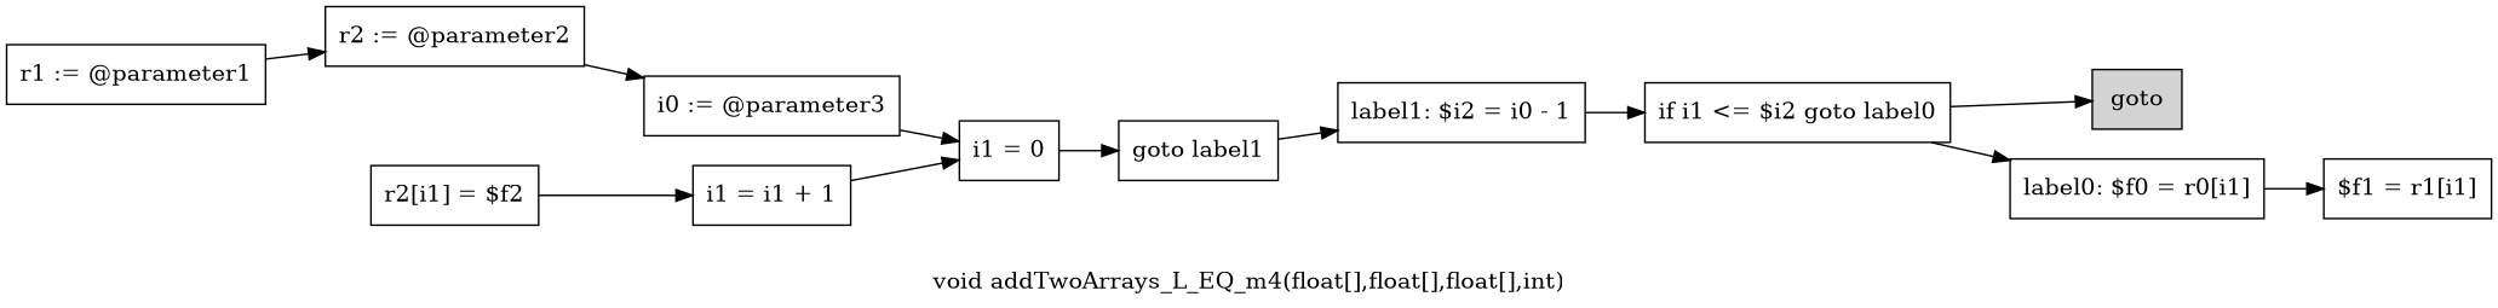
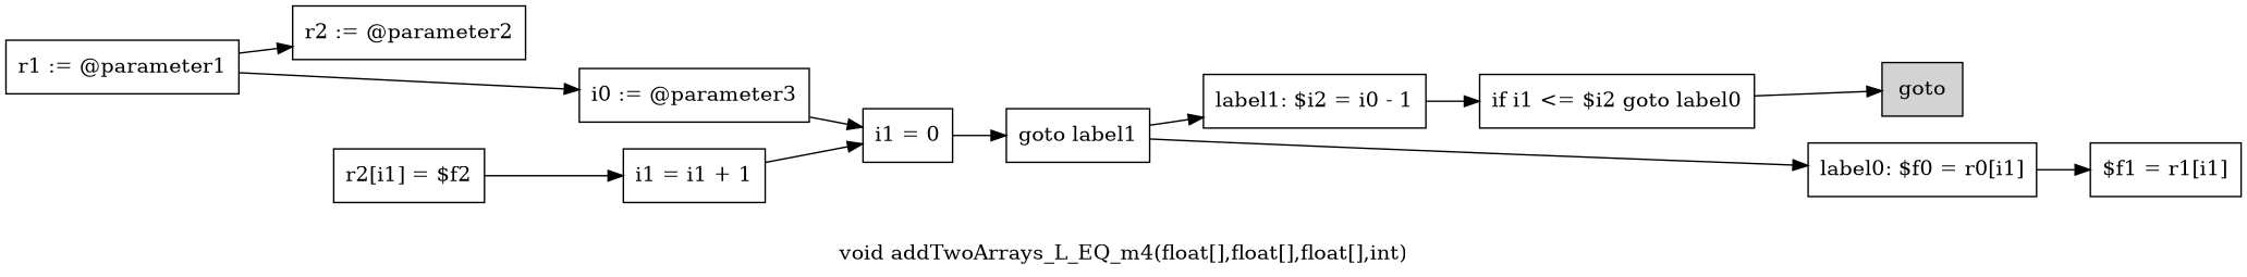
  digraph {
    label="void addTwoArrays_L_EQ_m4(float[],float[],float[],int)"
    rankdir=LR
    node [shape=box]
    n1 [label="r1 := @parameter1"]
    n2 [label="r2 := @parameter2"]
    n3 [label="i0 := @parameter3"]
    n4 [label="i1 = 0"]
    n5 [label="goto label1"]
    n6 [label="label1: $i2 = i0 - 1"]
    n7 [label="if i1 <= $i2 goto label0"]
    n8 [label="label0: $f0 = r0[i1]"]
    n9 [fillcolor=lightgray label=goto style=filled]
    n10 [label="$f1 = r1[i1]"]
    n11 [label="r2[i1] = $f2"]
    n12 [label="i1 = i1 + 1"]
    n1 -> n2
-   n2 -> n3
+   n1 -> n3
    n3 -> n4
    n4 -> n5
    n5 -> n6
    n6 -> n7
-   n7 -> n8
+   n5 -> n8
    n7 -> n9
    n8 -> n10
    n11 -> n12
    n12 -> n4
  }
